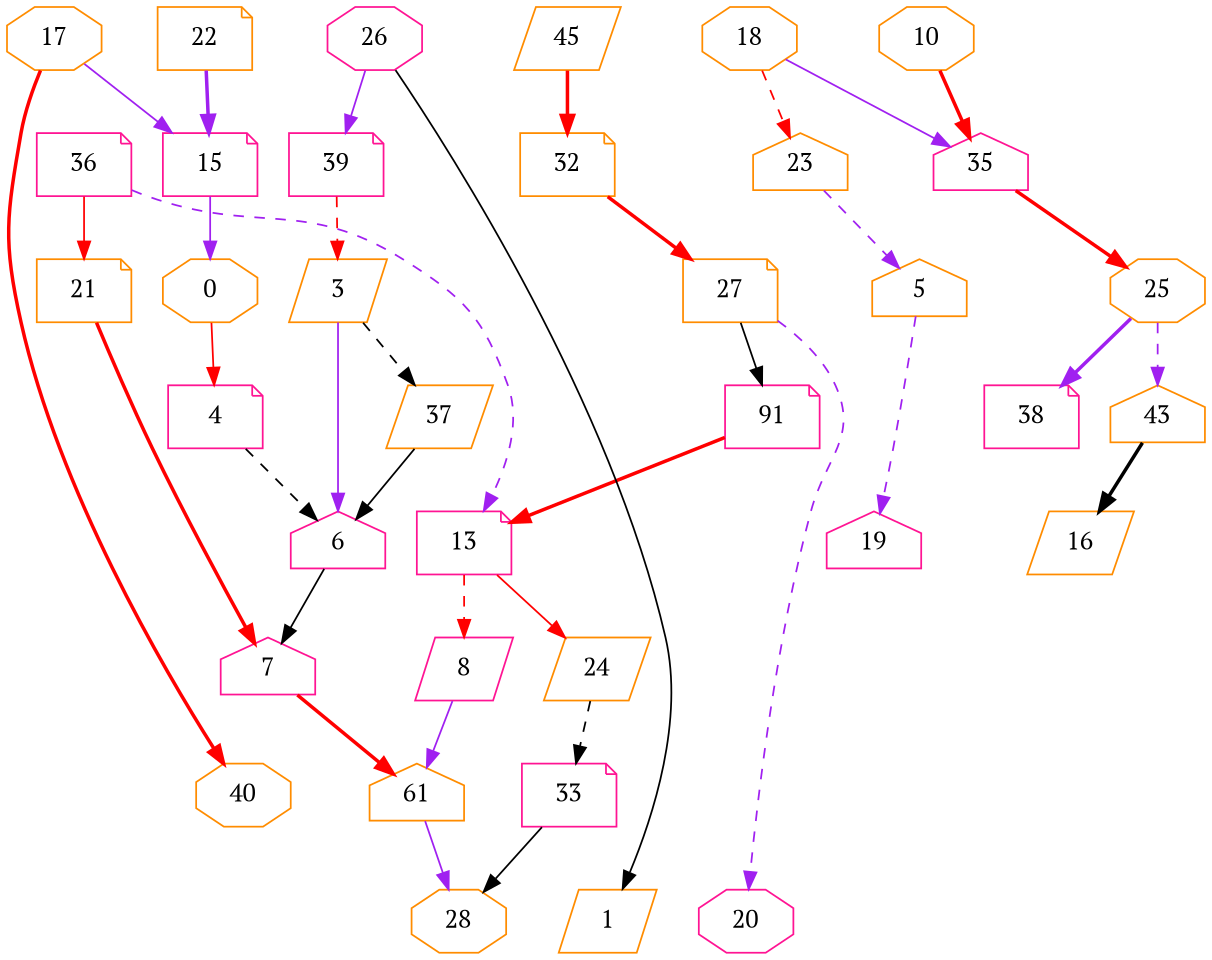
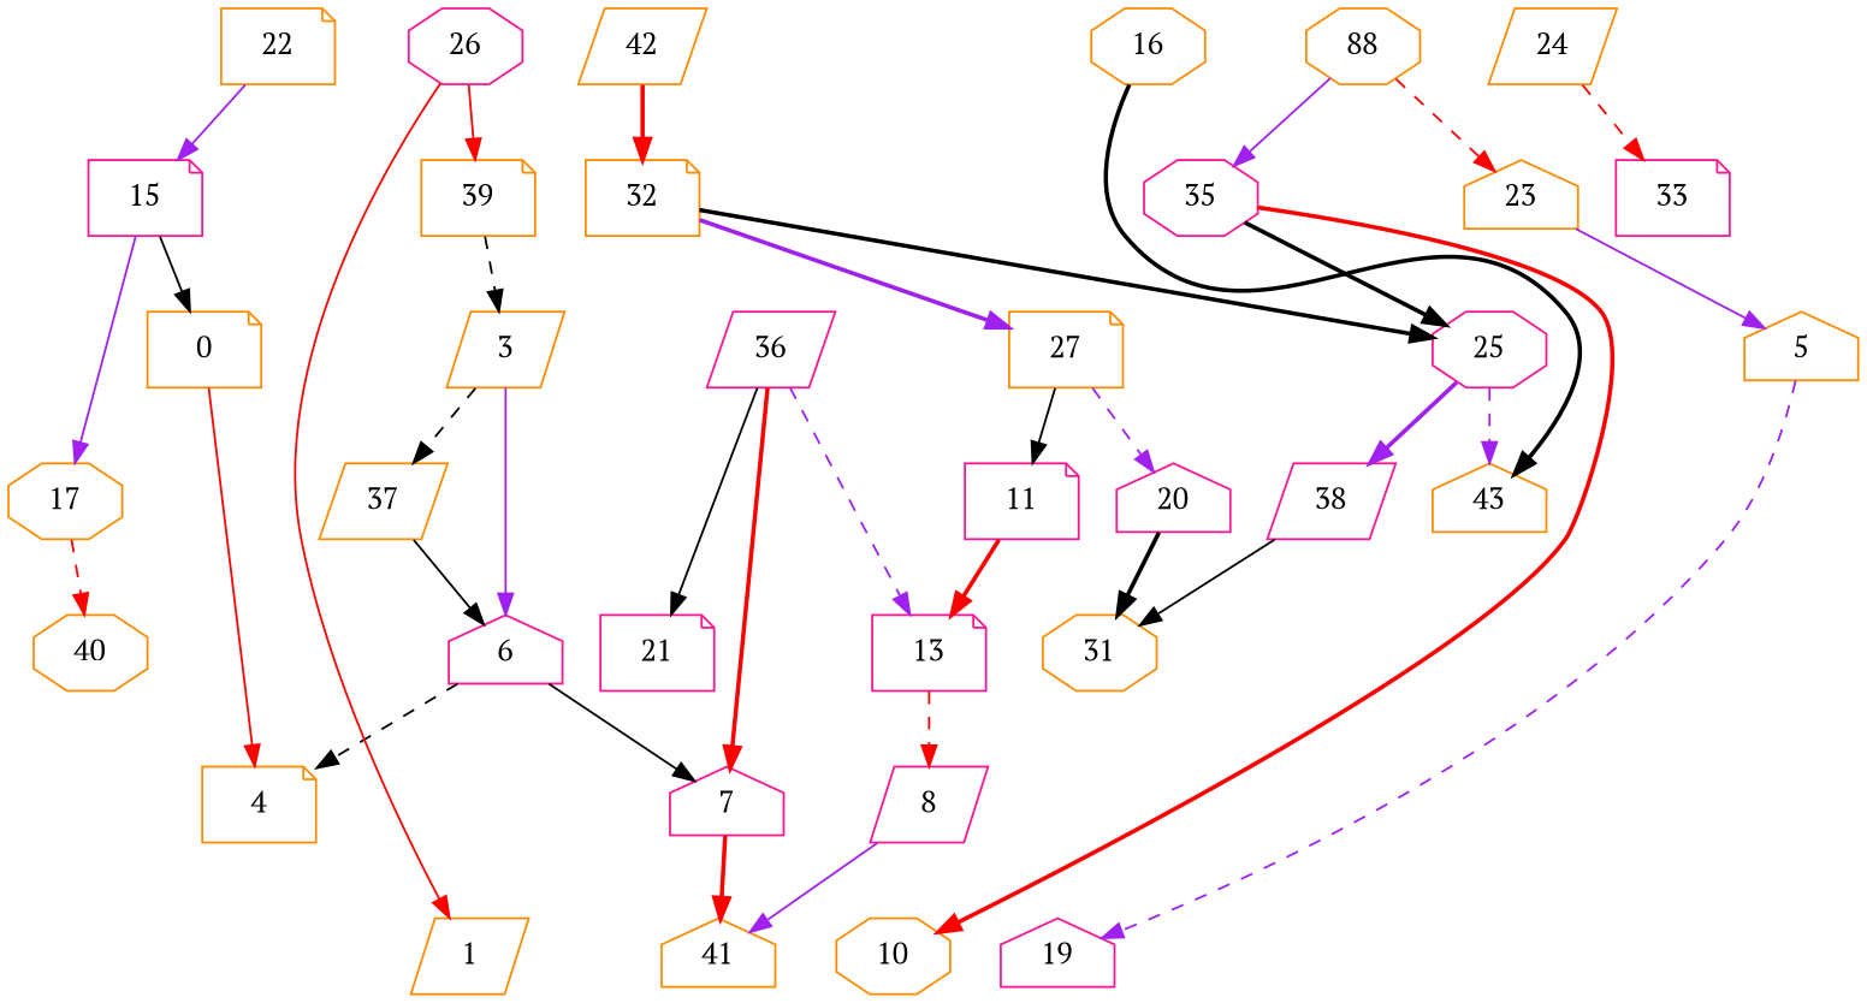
  digraph {
    fontname="PT Serif"
    node [color=darkorange fontname="PT Serif" shape=octagon]
    edge [color=purple fontname="PT Serif" style=solid weight=0]
-   4 [color=deeppink shape=note]
-   0
+   4 [shape=note]
+   0 [shape=note]
    6 [color=deeppink shape=house]
    7 [color=deeppink shape=house]
-   41 [shape=house label=61]
-   28
+   41 [shape=house]
    15 [color=deeppink shape=note]
    17
    40
-   36 [color=deeppink shape=note]
+   36 [color=deeppink shape=parallelogram]
    13 [color=deeppink shape=note]
-   21 [shape=note]
+   21 [color=deeppink shape=note]
    8 [color=deeppink shape=parallelogram]
    24 [shape=parallelogram]
    22 [shape=note]
    33 [color=deeppink shape=note]
    3 [shape=parallelogram]
    37 [shape=parallelogram]
    5 [shape=house]
    19 [color=deeppink shape=house]
    23 [shape=house]
-   18
-   35 [color=deeppink shape=house]
-   25
+   18 [label=88]
+   35 [color=deeppink]
+   25 [color=deeppink]
    10
-   38 [color=deeppink shape=note]
+   38 [color=deeppink shape=parallelogram]
    43 [shape=house]
-   16 [shape=parallelogram]
-   42 [shape=parallelogram label=45]
+   31
+   16
+   42 [shape=parallelogram]
    32 [shape=note]
    27 [shape=note]
-   11 [color=deeppink shape=note label=91]
-   20 [color=deeppink]
+   11 [color=deeppink shape=note]
+   20 [color=deeppink shape=house]
    26 [color=deeppink]
    1 [shape=parallelogram]
-   39 [color=deeppink shape=note]
-   4 -> 6 [color=black style=dashed]
+   39 [shape=note]
+   6 -> 4 [color=black style=dashed]
    0 -> 4 [color=red]
    6 -> 7 [color=black]
    7 -> 41 [color=red style=bold]
-   41 -> 28
-   15 -> 0
-   17 -> 15
-   17 -> 40 [color=red style=bold]
+   15 -> 0 [color=black]
+   15 -> 17
+   17 -> 40 [color=red style=dashed]
    36 -> 13 [style=dashed]
-   36 -> 21 [color=red]
+   36 -> 21 [color=black]
    13 -> 8 [color=red style=dashed weight=2]
-   13 -> 24 [color=red]
-   21 -> 7 [color=red style=bold]
+   36 -> 7 [color=red style=bold]
    8 -> 41
-   24 -> 33 [color=black style=dashed]
-   22 -> 15 [style=bold]
-   33 -> 28 [color=black]
+   24 -> 33 [color=red style=dashed]
+   22 -> 15
    3 -> 6 [weight=1]
    3 -> 37 [color=black style=dashed]
    37 -> 6 [color=black]
    5 -> 19 [style=dashed]
-   23 -> 5 [style=dashed]
+   23 -> 5
    18 -> 23 [color=red style=dashed]
    18 -> 35
-   35 -> 25 [color=red style=bold]
-   10 -> 35 [color=red style=bold]
+   35 -> 25 [color=black style=bold]
+   35 -> 10 [color=red style=bold]
    25 -> 38 [style=bold]
    25 -> 43 [style=dashed weight=1]
-   43 -> 16 [color=black style=bold]
+   38 -> 31 [color=black]
+   16 -> 43 [color=black style=bold]
    42 -> 32 [color=red style=bold weight=1]
-   32 -> 27 [color=red style=bold]
+   32 -> 25 [color=black style=bold]
+   32 -> 27 [style=bold]
    27 -> 11 [color=black]
    27 -> 20 [style=dashed]
    11 -> 13 [color=red style=bold]
-   26 -> 1 [color=black]
-   26 -> 39
-   39 -> 3 [color=red style=dashed]
+   20 -> 31 [color=black style=bold]
+   26 -> 1 [color=red]
+   26 -> 39 [color=red]
+   39 -> 3 [color=black style=dashed]
  }
